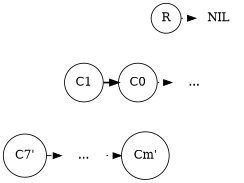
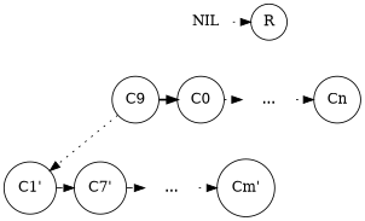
  digraph {
    node [shape=circle]
    edge [style=invis]
+   n1 [label="C1'"]
    n2 [label="C7'"]
    n3 [label="..." shape=plaintext]
    n4 [label="Cm'"]
    n5 [label=NIL shape=plaintext]
    n6 [label=R]
-   n7 [label=C1]
+   n7 [label=C9]
    n8 [label=C0]
    n9 [label="..." shape=plaintext]
+   n10 [label=Cn]
    subgraph sub_1 {
      rank=same
+     n1
      n2
      n3
      n4
    }
    subgraph sub_2 {
      rank=same
      n5
      n6
    }
    subgraph sub_3 {
      rank=same
      n7
      n8
      n9
+     n10
    }
+   n1 -> n2 [style=dashed]
    n2 -> n3 [style=dashed]
    n3 -> n4 [style=dotted]
-   n6 -> n5 [style=dotted]
+   n5 -> n6 [style=dotted]
    n6 -> n8
    n6 -> n9
+   n6 -> n10
+   n7 -> n1 [style=dotted]
    n7 -> n2
    n7 -> n3
    n7 -> n4
    n7 -> n8 [style=bold]
    n8 -> n9 [style=dotted]
+   n9 -> n10 [style=dotted]
  }
